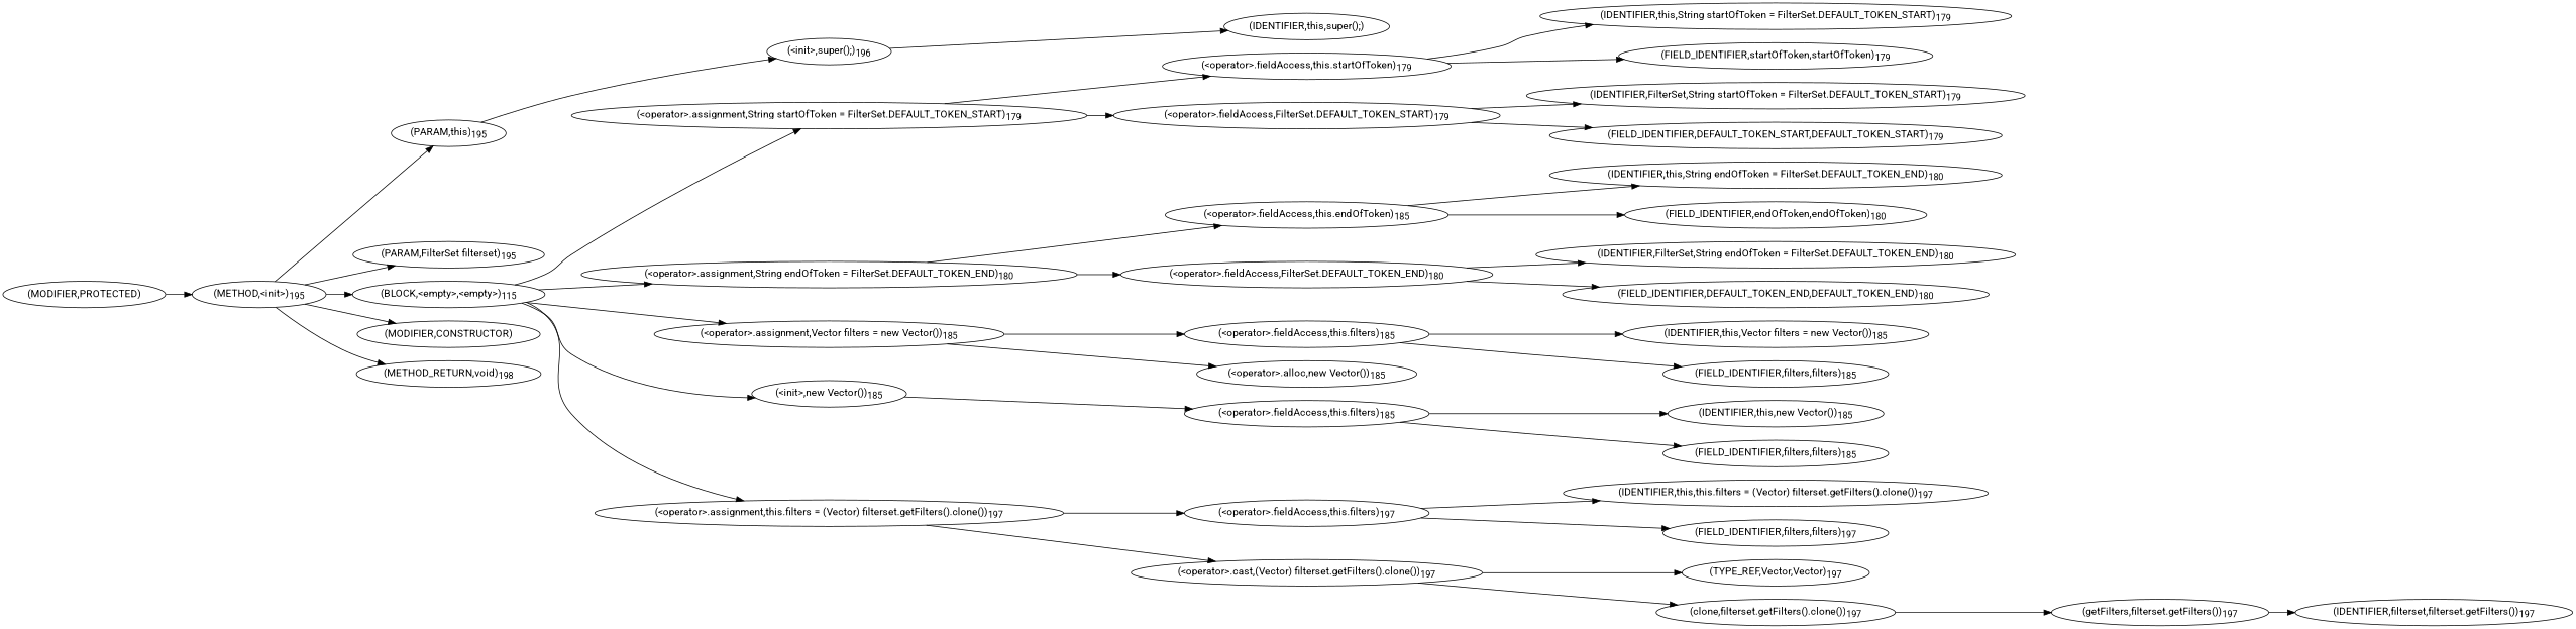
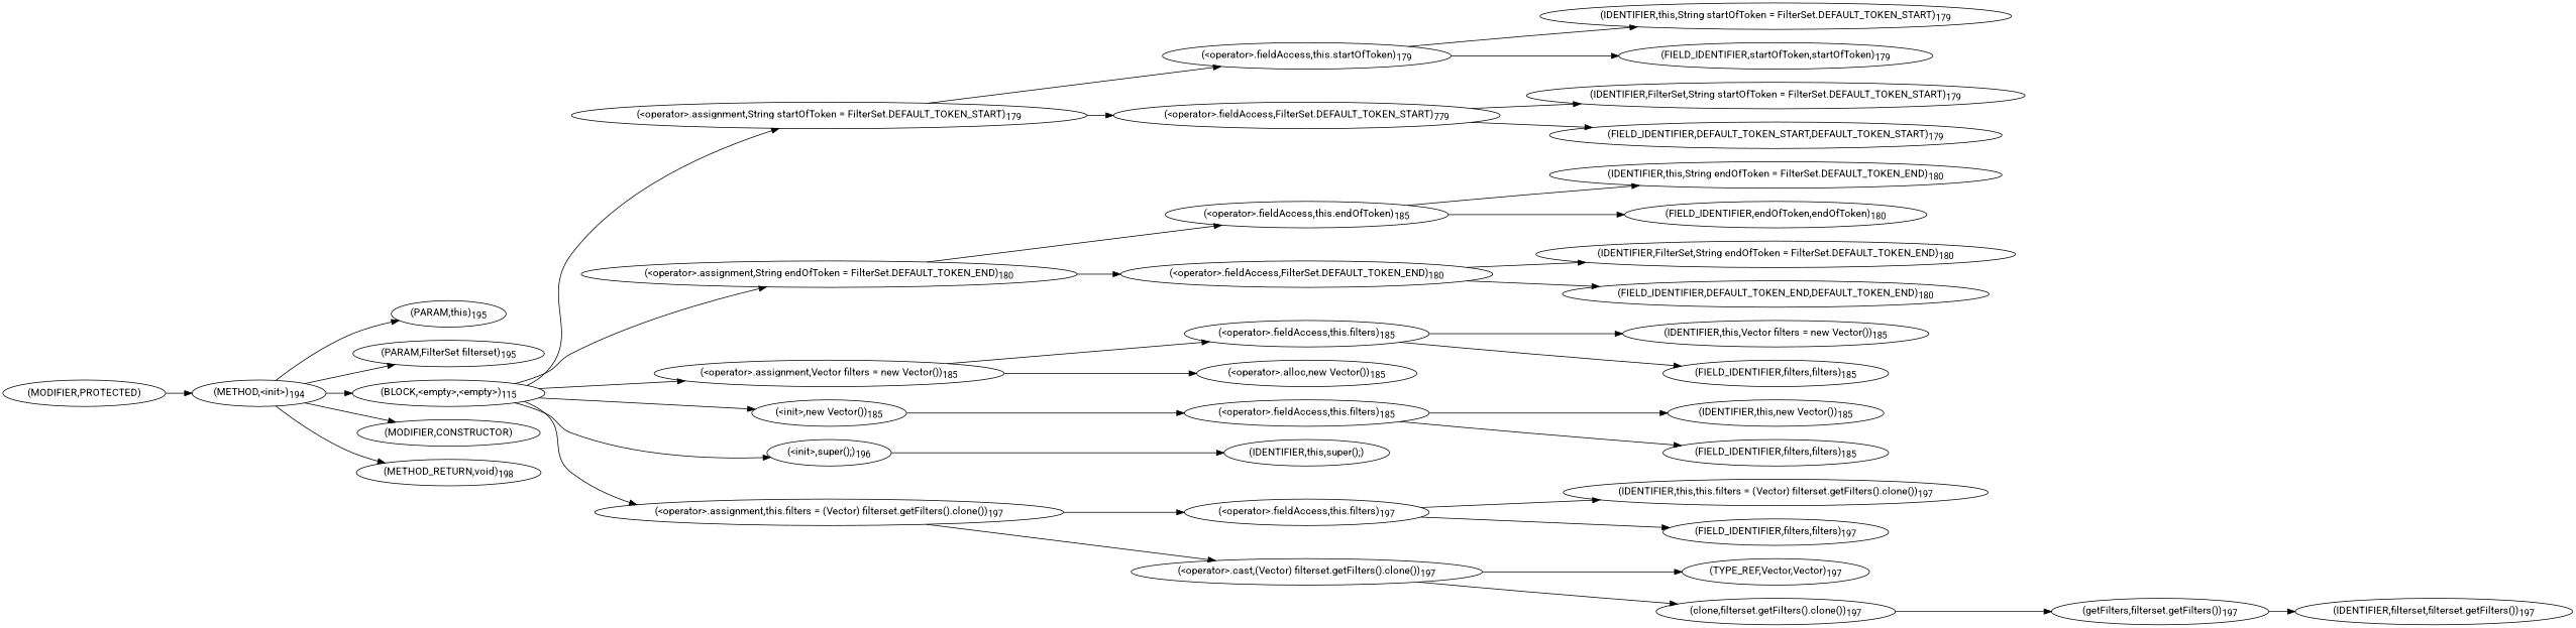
  digraph {
    fontname=Roboto
    rankdir=LR
    node [fontname=Roboto]
    edge [fontname=Roboto]
-   n1 [label=<(METHOD,&lt;init&gt;)<SUB>195</SUB>>]
+   n1 [label=<(METHOD,&lt;init&gt;)<SUB>194</SUB>>]
    n2 [label=<(PARAM,this)<SUB>195</SUB>>]
    n3 [label=<(PARAM,FilterSet filterset)<SUB>195</SUB>>]
    n4 [label=<(BLOCK,&lt;empty&gt;,&lt;empty&gt;)<SUB>115</SUB>>]
    n5 [label=<(MODIFIER,CONSTRUCTOR)>]
    n6 [label=<(METHOD_RETURN,void)<SUB>198</SUB>>]
    n7 [label=<(&lt;operator&gt;.assignment,String startOfToken = FilterSet.DEFAULT_TOKEN_START)<SUB>179</SUB>>]
    n8 [label=<(&lt;operator&gt;.assignment,String endOfToken = FilterSet.DEFAULT_TOKEN_END)<SUB>180</SUB>>]
    n9 [label=<(&lt;operator&gt;.assignment,Vector filters = new Vector())<SUB>185</SUB>>]
    n10 [label=<(&lt;init&gt;,new Vector())<SUB>185</SUB>>]
    n11 [label=<(&lt;init&gt;,super();)<SUB>196</SUB>>]
    n12 [label=<(&lt;operator&gt;.assignment,this.filters = (Vector) filterset.getFilters().clone())<SUB>197</SUB>>]
    n13 [label=<(MODIFIER,PROTECTED)>]
    n14 [label=<(&lt;operator&gt;.fieldAccess,this.startOfToken)<SUB>179</SUB>>]
-   n15 [label=<(&lt;operator&gt;.fieldAccess,FilterSet.DEFAULT_TOKEN_START)<SUB>179</SUB>>]
+   n15 [label=<(&lt;operator&gt;.fieldAccess,FilterSet.DEFAULT_TOKEN_START)<SUB>779</SUB>>]
    n16 [label=<(&lt;operator&gt;.fieldAccess,this.endOfToken)<SUB>185</SUB>>]
    n17 [label=<(&lt;operator&gt;.fieldAccess,FilterSet.DEFAULT_TOKEN_END)<SUB>180</SUB>>]
    n18 [label=<(&lt;operator&gt;.fieldAccess,this.filters)<SUB>185</SUB>>]
    n19 [label=<(&lt;operator&gt;.alloc,new Vector())<SUB>185</SUB>>]
    n20 [label=<(&lt;operator&gt;.fieldAccess,this.filters)<SUB>185</SUB>>]
    n21 [label=<(IDENTIFIER,this,super();)>]
    n22 [label=<(&lt;operator&gt;.fieldAccess,this.filters)<SUB>197</SUB>>]
    n23 [label=<(&lt;operator&gt;.cast,(Vector) filterset.getFilters().clone())<SUB>197</SUB>>]
    n24 [label=<(IDENTIFIER,this,String startOfToken = FilterSet.DEFAULT_TOKEN_START)<SUB>179</SUB>>]
    n25 [label=<(FIELD_IDENTIFIER,startOfToken,startOfToken)<SUB>179</SUB>>]
    n26 [label=<(IDENTIFIER,FilterSet,String startOfToken = FilterSet.DEFAULT_TOKEN_START)<SUB>179</SUB>>]
    n27 [label=<(FIELD_IDENTIFIER,DEFAULT_TOKEN_START,DEFAULT_TOKEN_START)<SUB>179</SUB>>]
    n28 [label=<(IDENTIFIER,this,String endOfToken = FilterSet.DEFAULT_TOKEN_END)<SUB>180</SUB>>]
    n29 [label=<(FIELD_IDENTIFIER,endOfToken,endOfToken)<SUB>180</SUB>>]
    n30 [label=<(IDENTIFIER,FilterSet,String endOfToken = FilterSet.DEFAULT_TOKEN_END)<SUB>180</SUB>>]
    n31 [label=<(FIELD_IDENTIFIER,DEFAULT_TOKEN_END,DEFAULT_TOKEN_END)<SUB>180</SUB>>]
    n32 [label=<(IDENTIFIER,this,Vector filters = new Vector())<SUB>185</SUB>>]
    n33 [label=<(FIELD_IDENTIFIER,filters,filters)<SUB>185</SUB>>]
    n34 [label=<(IDENTIFIER,this,new Vector())<SUB>185</SUB>>]
    n35 [label=<(FIELD_IDENTIFIER,filters,filters)<SUB>185</SUB>>]
    n36 [label=<(IDENTIFIER,this,this.filters = (Vector) filterset.getFilters().clone())<SUB>197</SUB>>]
    n37 [label=<(FIELD_IDENTIFIER,filters,filters)<SUB>197</SUB>>]
    n38 [label=<(TYPE_REF,Vector,Vector)<SUB>197</SUB>>]
    n39 [label=<(clone,filterset.getFilters().clone())<SUB>197</SUB>>]
    n40 [label=<(getFilters,filterset.getFilters())<SUB>197</SUB>>]
    n41 [label=<(IDENTIFIER,filterset,filterset.getFilters())<SUB>197</SUB>>]
    n1 -> n2
    n1 -> n3
    n1 -> n4
    n1 -> n5
    n1 -> n6
    n4 -> n7
    n4 -> n8
    n4 -> n9
    n4 -> n10
-   n2 -> n11
+   n4 -> n11
    n4 -> n12
    n7 -> n14
    n7 -> n15
    n8 -> n16
    n8 -> n17
    n9 -> n18
    n9 -> n19
    n10 -> n20
    n11 -> n21
    n12 -> n22
    n12 -> n23
    n13 -> n1
    n14 -> n24
    n14 -> n25
    n15 -> n26
    n15 -> n27
    n16 -> n28
    n16 -> n29
    n17 -> n30
    n17 -> n31
    n18 -> n32
    n18 -> n33
    n20 -> n34
    n20 -> n35
    n22 -> n36
    n22 -> n37
    n23 -> n38
    n23 -> n39
    n39 -> n40
    n40 -> n41
  }
